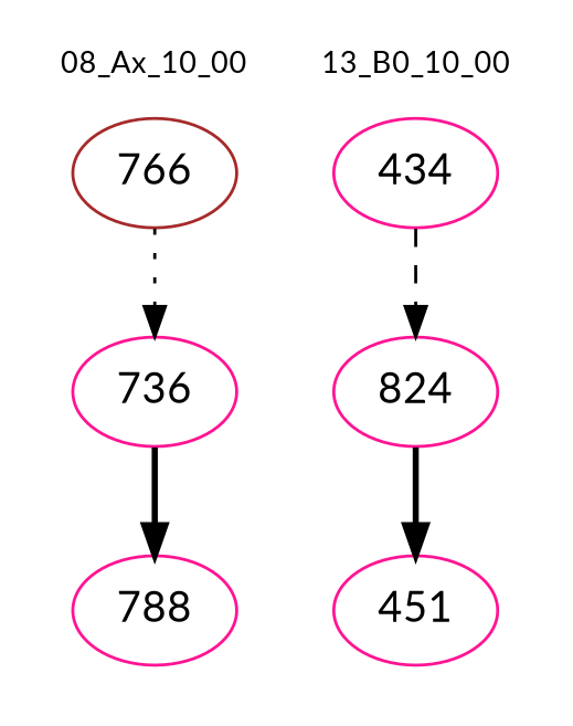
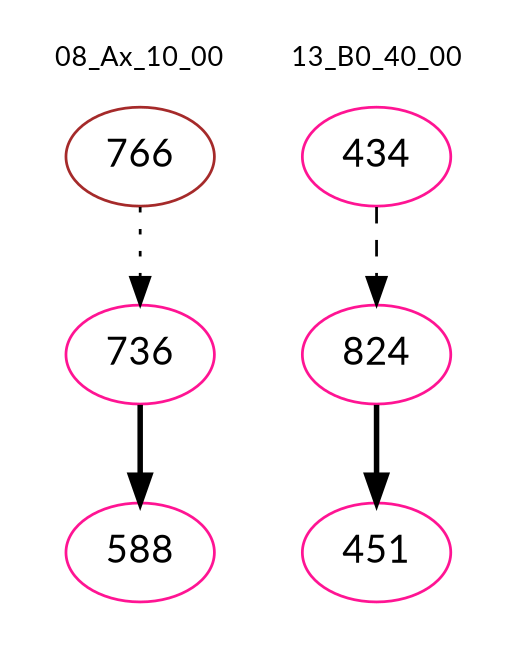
  digraph {
    fontname=Lato
    node [color=deeppink fontname=Lato]
    edge [color=black fontname=Lato style=bold]
    n1 [color=brown label=766]
    n2 [label=736]
-   n3 [label=788]
+   n3 [label=588]
    n4 [label=434]
    n5 [label=824]
    n6 [label=451]
    subgraph cluster_1 {
      color=white
      fontsize=10
      label="08_Ax_10_00"
      n1
      n2
      n3
    }
    subgraph cluster_2 {
      color=white
      fontsize=10
-     label="13_B0_10_00"
+     label="13_B0_40_00"
      n4
      n5
      n6
    }
    n1 -> n2 [style=dotted]
    n2 -> n3
    n4 -> n5 [style=dashed]
    n5 -> n6
  }
